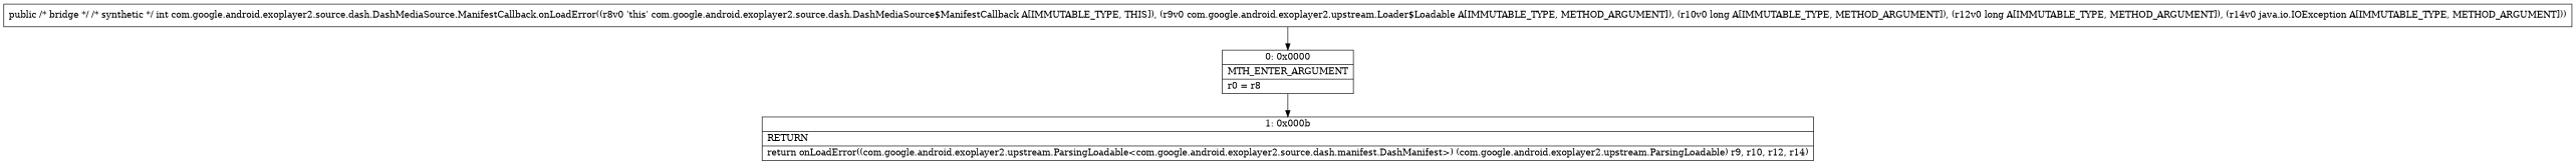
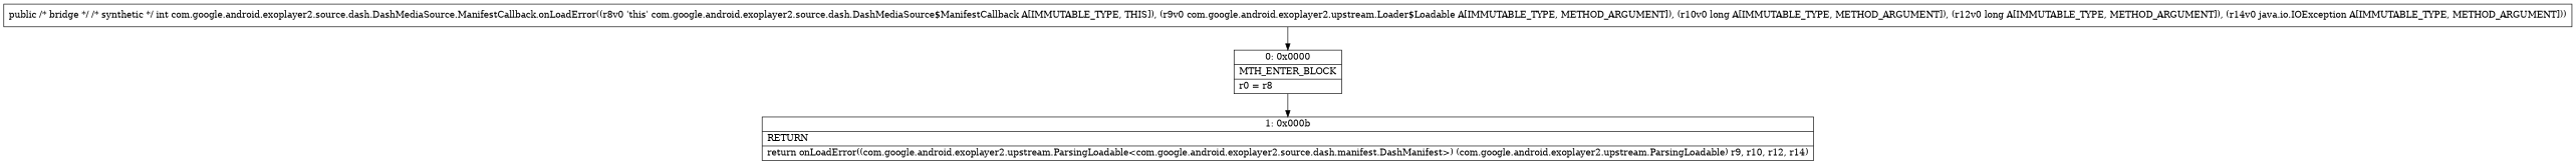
  digraph {
    node [shape=record]
-   n1 [label="{0\:\ 0x0000|MTH_ENTER_ARGUMENT\l|r0 = r8\l}"]
+   n1 [label="{0\:\ 0x0000|MTH_ENTER_BLOCK\l|r0 = r8\l}"]
    n2 [label="{1\:\ 0x000b|RETURN\l|return onLoadError((com.google.android.exoplayer2.upstream.ParsingLoadable\<com.google.android.exoplayer2.source.dash.manifest.DashManifest\>) (com.google.android.exoplayer2.upstream.ParsingLoadable) r9, r10, r12, r14)\l}"]
    n3 [label="{public \/* bridge *\/ \/* synthetic *\/ int com.google.android.exoplayer2.source.dash.DashMediaSource.ManifestCallback.onLoadError((r8v0 'this' com.google.android.exoplayer2.source.dash.DashMediaSource$ManifestCallback A[IMMUTABLE_TYPE, THIS]), (r9v0 com.google.android.exoplayer2.upstream.Loader$Loadable A[IMMUTABLE_TYPE, METHOD_ARGUMENT]), (r10v0 long A[IMMUTABLE_TYPE, METHOD_ARGUMENT]), (r12v0 long A[IMMUTABLE_TYPE, METHOD_ARGUMENT]), (r14v0 java.io.IOException A[IMMUTABLE_TYPE, METHOD_ARGUMENT])) }"]
    n1 -> n2
    n3 -> n1
  }
